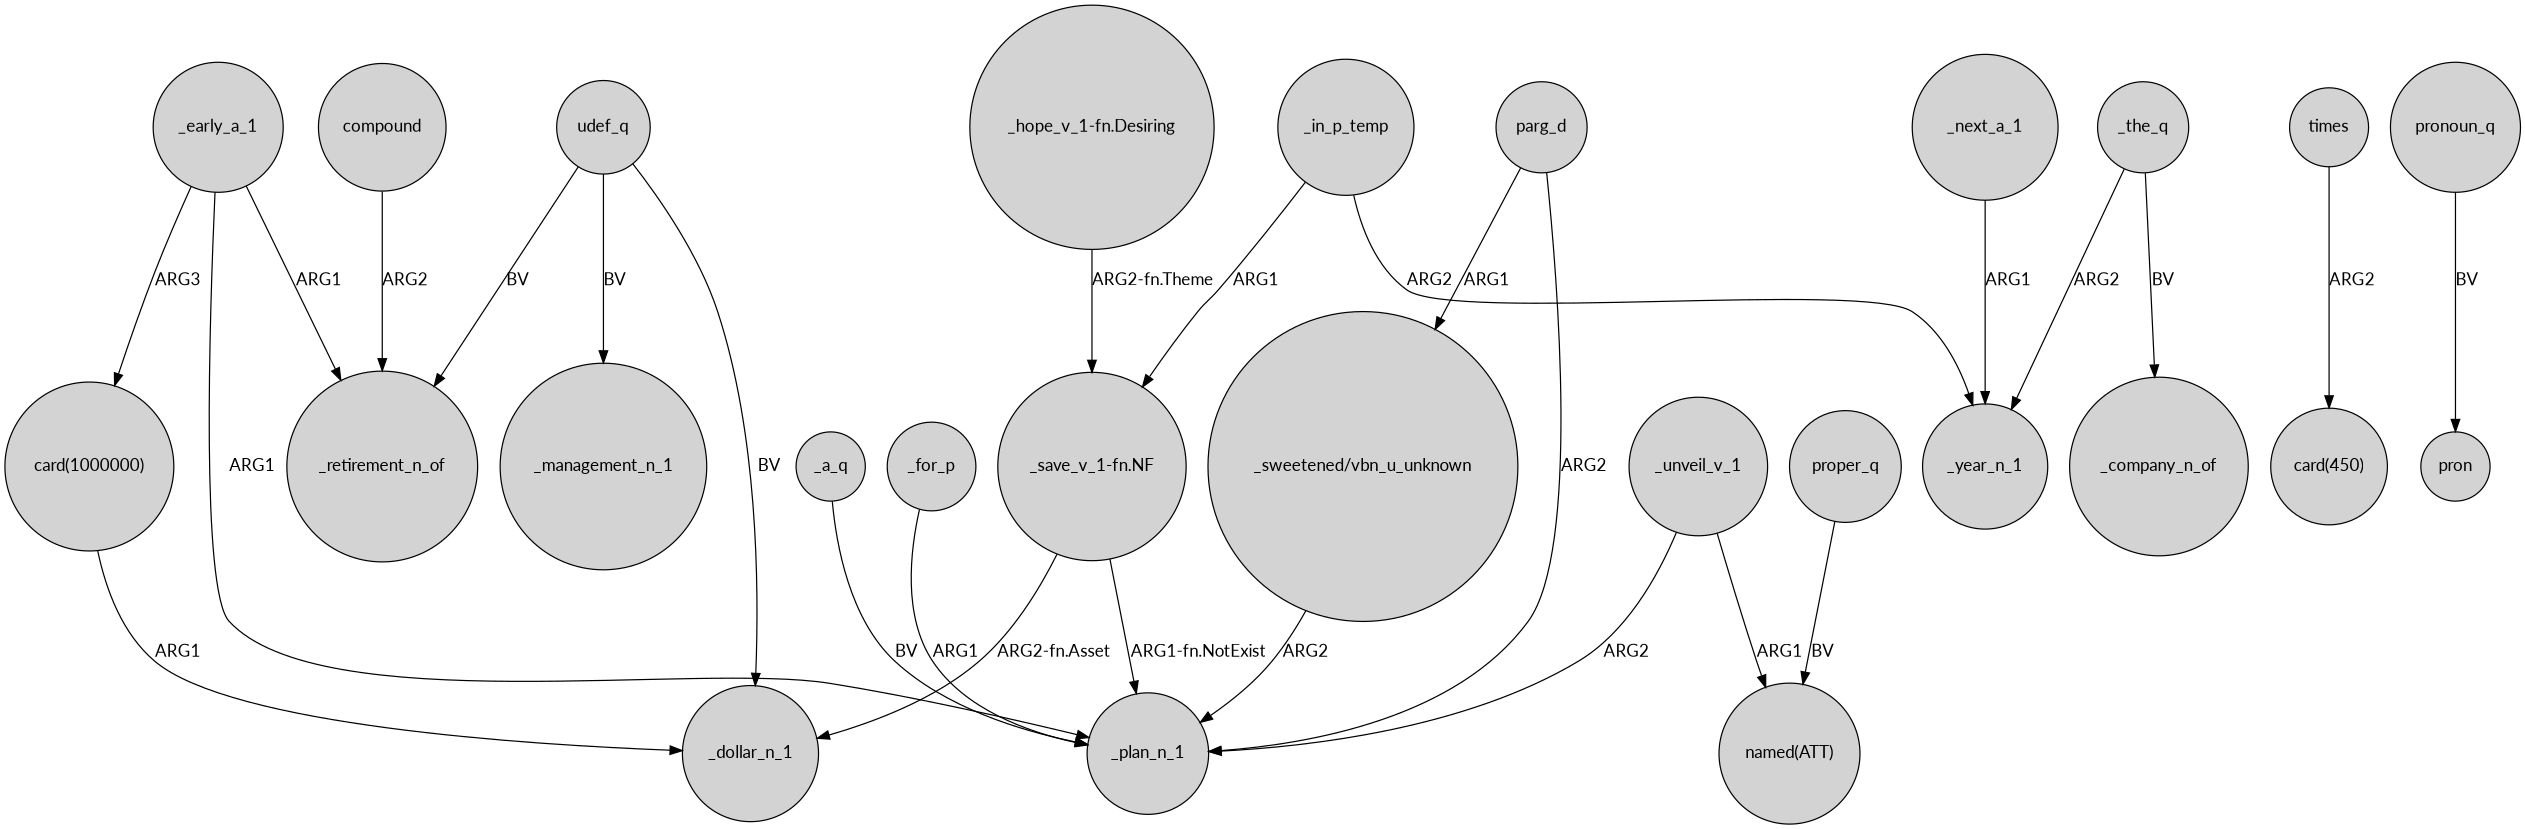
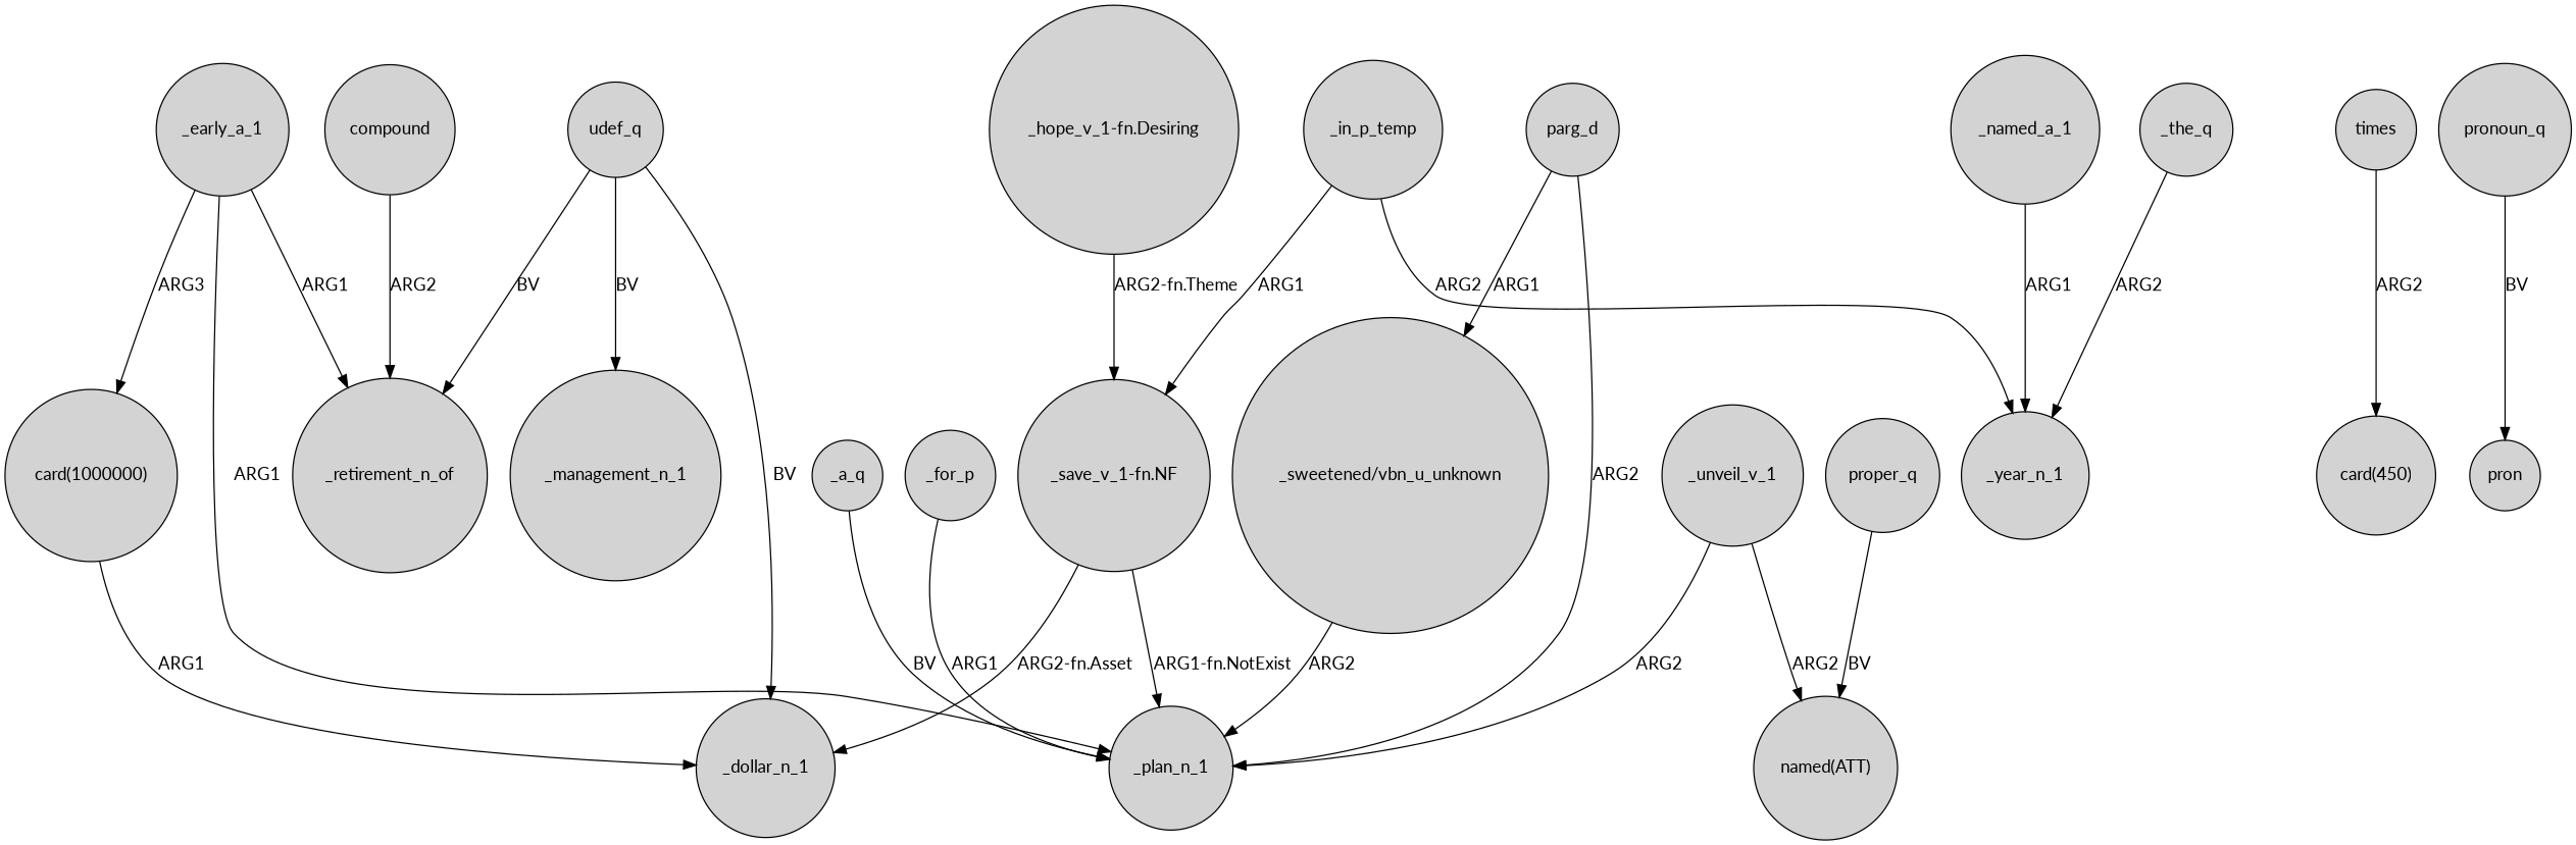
  digraph {
    fontname=Lato
    node [fontname=Lato shape=circle style=filled]
    edge [fontname=Lato]
    "card(1000000)"
    _dollar_n_1
    _for_p
    _plan_n_1
    times
    "card(450)"
    "_save_v_1-fn.NF"
    compound
    _retirement_n_of
    parg_d
    "_sweetened/vbn_u_unknown"
    proper_q
    "named(ATT)"
    udef_q
    _management_n_1
    _the_q
-   _company_n_of
    _year_n_1
    _in_p_temp
    pronoun_q
    pron
    _unveil_v_1
-   _next_a_1
+   _next_a_1 [label=_named_a_1]
    "_hope_v_1-fn.Desiring"
    _early_a_1
    _a_q
    "card(1000000)" -> _dollar_n_1 [label=ARG1]
    _for_p -> _plan_n_1 [label=ARG1]
    times -> "card(450)" [label=ARG2]
    "_save_v_1-fn.NF" -> _dollar_n_1 [label="ARG2-fn.Asset"]
    "_save_v_1-fn.NF" -> _plan_n_1 [label="ARG1-fn.NotExist"]
    compound -> _retirement_n_of [label=ARG2]
    parg_d -> _plan_n_1 [label=ARG2]
    parg_d -> "_sweetened/vbn_u_unknown" [label=ARG1]
    "_sweetened/vbn_u_unknown" -> _plan_n_1 [label=ARG2]
    proper_q -> "named(ATT)" [label=BV]
    udef_q -> _dollar_n_1 [label=BV]
    udef_q -> _retirement_n_of [label=BV]
    udef_q -> _management_n_1 [label=BV]
-   _the_q -> _company_n_of [label=BV]
    _the_q -> _year_n_1 [label=ARG2]
    _in_p_temp -> "_save_v_1-fn.NF" [label=ARG1]
    _in_p_temp -> _year_n_1 [label=ARG2]
    pronoun_q -> pron [label=BV]
    _unveil_v_1 -> _plan_n_1 [label=ARG2]
-   _unveil_v_1 -> "named(ATT)" [label=ARG1]
+   _unveil_v_1 -> "named(ATT)" [label=ARG2]
    _next_a_1 -> _year_n_1 [label=ARG1]
    "_hope_v_1-fn.Desiring" -> "_save_v_1-fn.NF" [label="ARG2-fn.Theme"]
    _early_a_1 -> "card(1000000)" [label=ARG3]
    _early_a_1 -> _plan_n_1 [label=ARG1]
    _early_a_1 -> _retirement_n_of [label=ARG1]
    _a_q -> _plan_n_1 [label=BV]
  }
